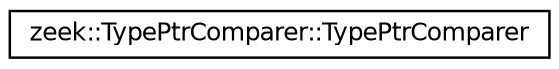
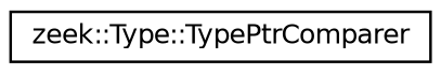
  digraph {
    rankdir=LR
-   n1 [color=black fillcolor=white fontname=Helvetica fontsize=10 height=0.2 label="zeek::TypePtrComparer::TypePtrComparer" shape=record style=filled width=0.4]
+   n1 [color=black fillcolor=white fontname=Helvetica fontsize=10 height=0.2 label="zeek::Type::TypePtrComparer" shape=record style=filled width=0.4]
  }
